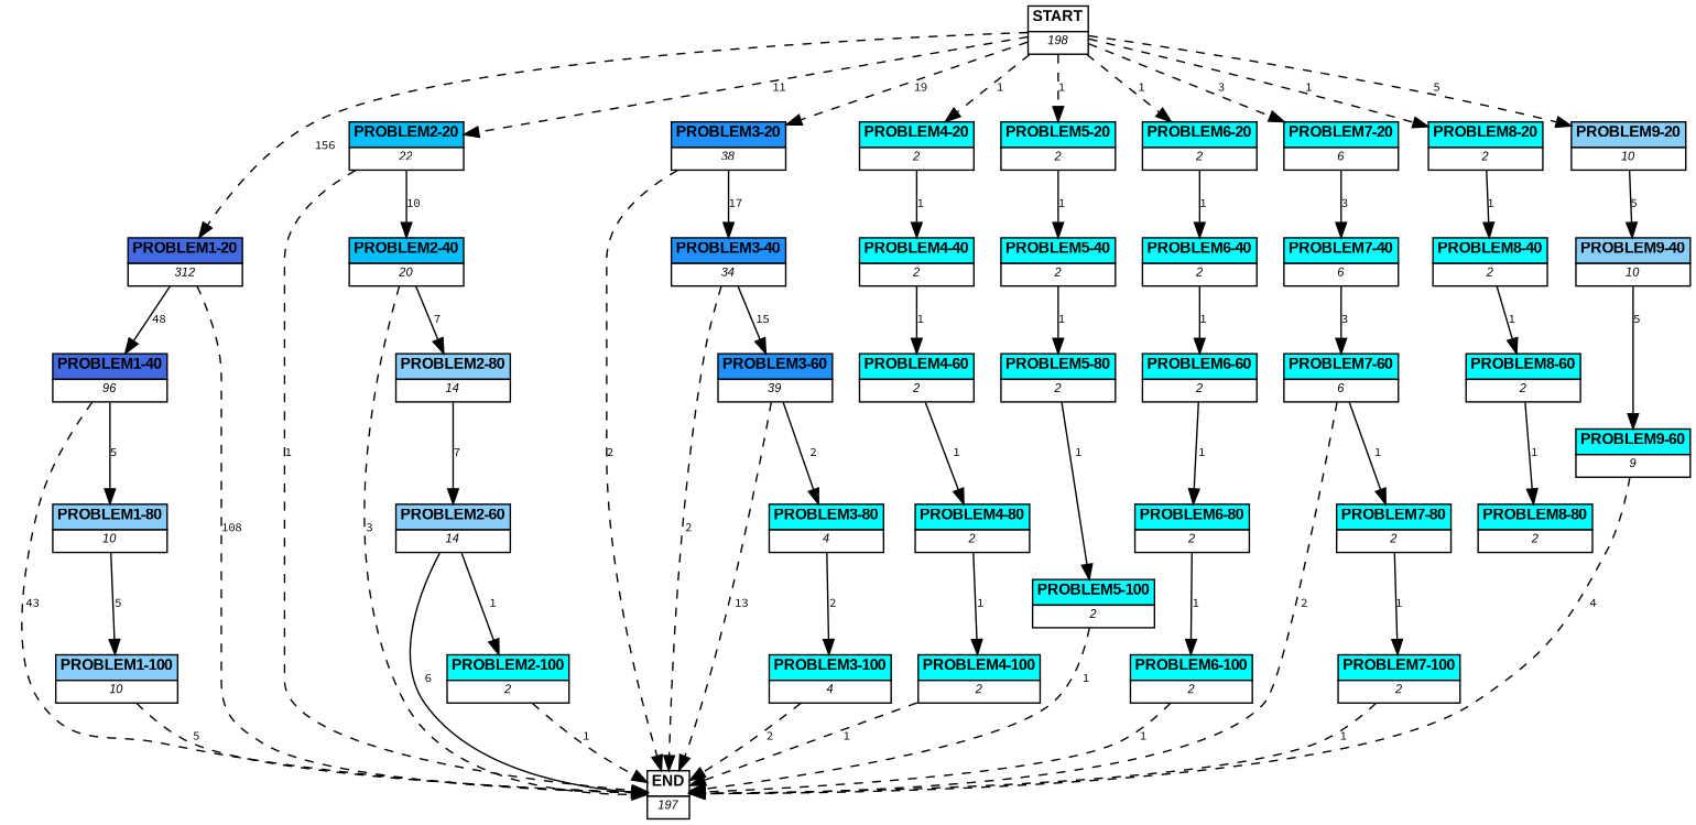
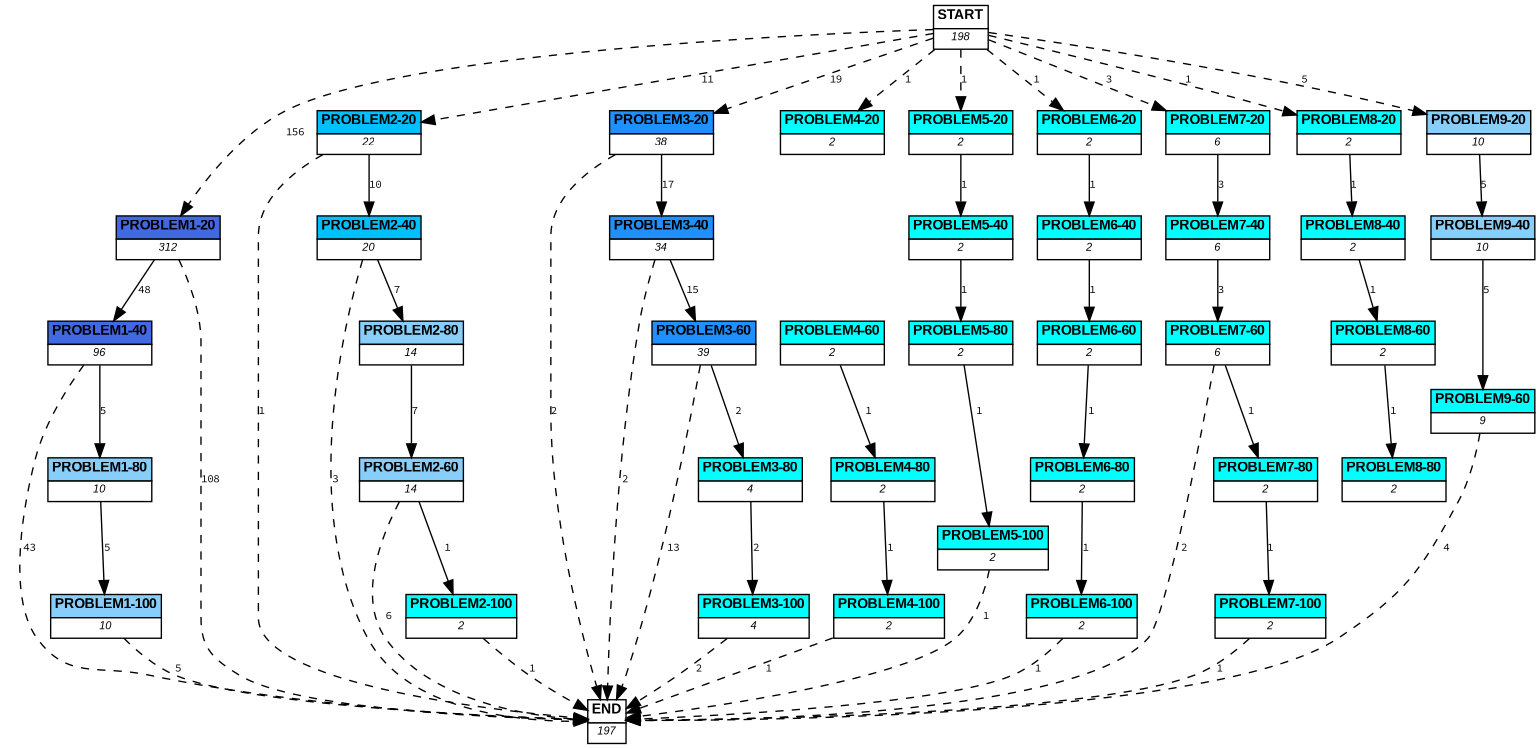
  digraph {
    fontname="Source Code Pro"
    node [fontname="Source Code Pro" shape=plain]
    edge [fontname="Source Code Pro" fontsize=8 labelfloat=false]
    n1 [label=<<table border="0" cellborder="1" cellspacing="0"><tr><td bgcolor="royalblue"><FONT face="Arial" POINT-SIZE="10"><b>PROBLEM1-20</b></FONT></td></tr><tr><td bgcolor="white"><FONT face="Arial" POINT-SIZE="8"><i>312</i></FONT></td></tr></table>>]
    n2 [label=<<table border="0" cellborder="1" cellspacing="0"><tr><td bgcolor="royalblue"><FONT face="Arial" POINT-SIZE="10"><b>PROBLEM1-40</b></FONT></td></tr><tr><td bgcolor="white"><FONT face="Arial" POINT-SIZE="8"><i>96</i></FONT></td></tr></table>>]
    n3 [label=<<table border="0" cellborder="1" cellspacing="0"><tr><td bgcolor="white"><FONT face="Arial" POINT-SIZE="10"><b>END</b></FONT></td></tr><tr><td bgcolor="white"><FONT face="Arial" POINT-SIZE="8"><i>197</i></FONT></td></tr></table>>]
    n4 [label=<<table border="0" cellborder="1" cellspacing="0"><tr><td bgcolor="lightskyblue"><FONT face="Arial" POINT-SIZE="10"><b>PROBLEM1-80</b></FONT></td></tr><tr><td bgcolor="white"><FONT face="Arial" POINT-SIZE="8"><i>10</i></FONT></td></tr></table>>]
    n5 [label=<<table border="0" cellborder="1" cellspacing="0"><tr><td bgcolor="lightskyblue"><FONT face="Arial" POINT-SIZE="10"><b>PROBLEM1-100</b></FONT></td></tr><tr><td bgcolor="white"><FONT face="Arial" POINT-SIZE="8"><i>10</i></FONT></td></tr></table>>]
    n6 [label=<<table border="0" cellborder="1" cellspacing="0"><tr><td bgcolor="deepskyblue"><FONT face="Arial" POINT-SIZE="10"><b>PROBLEM2-20</b></FONT></td></tr><tr><td bgcolor="white"><FONT face="Arial" POINT-SIZE="8"><i>22</i></FONT></td></tr></table>>]
    n7 [label=<<table border="0" cellborder="1" cellspacing="0"><tr><td bgcolor="deepskyblue"><FONT face="Arial" POINT-SIZE="10"><b>PROBLEM2-40</b></FONT></td></tr><tr><td bgcolor="white"><FONT face="Arial" POINT-SIZE="8"><i>20</i></FONT></td></tr></table>>]
    n8 [label=<<table border="0" cellborder="1" cellspacing="0"><tr><td bgcolor="lightskyblue"><FONT face="Arial" POINT-SIZE="10"><b>PROBLEM2-80</b></FONT></td></tr><tr><td bgcolor="white"><FONT face="Arial" POINT-SIZE="8"><i>14</i></FONT></td></tr></table>>]
    n9 [label=<<table border="0" cellborder="1" cellspacing="0"><tr><td bgcolor="lightskyblue"><FONT face="Arial" POINT-SIZE="10"><b>PROBLEM2-60</b></FONT></td></tr><tr><td bgcolor="white"><FONT face="Arial" POINT-SIZE="8"><i>14</i></FONT></td></tr></table>>]
    n10 [label=<<table border="0" cellborder="1" cellspacing="0"><tr><td bgcolor="aqua"><FONT face="Arial" POINT-SIZE="10"><b>PROBLEM2-100</b></FONT></td></tr><tr><td bgcolor="white"><FONT face="Arial" POINT-SIZE="8"><i>2</i></FONT></td></tr></table>>]
    n11 [label=<<table border="0" cellborder="1" cellspacing="0"><tr><td bgcolor="dodgerblue"><FONT face="Arial" POINT-SIZE="10"><b>PROBLEM3-20</b></FONT></td></tr><tr><td bgcolor="white"><FONT face="Arial" POINT-SIZE="8"><i>38</i></FONT></td></tr></table>>]
    n12 [label=<<table border="0" cellborder="1" cellspacing="0"><tr><td bgcolor="dodgerblue"><FONT face="Arial" POINT-SIZE="10"><b>PROBLEM3-40</b></FONT></td></tr><tr><td bgcolor="white"><FONT face="Arial" POINT-SIZE="8"><i>34</i></FONT></td></tr></table>>]
    n13 [label=<<table border="0" cellborder="1" cellspacing="0"><tr><td bgcolor="dodgerblue"><FONT face="Arial" POINT-SIZE="10"><b>PROBLEM3-60</b></FONT></td></tr><tr><td bgcolor="white"><FONT face="Arial" POINT-SIZE="8"><i>39</i></FONT></td></tr></table>>]
    n14 [label=<<table border="0" cellborder="1" cellspacing="0"><tr><td bgcolor="aqua"><FONT face="Arial" POINT-SIZE="10"><b>PROBLEM3-80</b></FONT></td></tr><tr><td bgcolor="white"><FONT face="Arial" POINT-SIZE="8"><i>4</i></FONT></td></tr></table>>]
    n15 [label=<<table border="0" cellborder="1" cellspacing="0"><tr><td bgcolor="aqua"><FONT face="Arial" POINT-SIZE="10"><b>PROBLEM3-100</b></FONT></td></tr><tr><td bgcolor="white"><FONT face="Arial" POINT-SIZE="8"><i>4</i></FONT></td></tr></table>>]
    n16 [label=<<table border="0" cellborder="1" cellspacing="0"><tr><td bgcolor="aqua"><FONT face="Arial" POINT-SIZE="10"><b>PROBLEM4-20</b></FONT></td></tr><tr><td bgcolor="white"><FONT face="Arial" POINT-SIZE="8"><i>2</i></FONT></td></tr></table>>]
-   n17 [label=<<table border="0" cellborder="1" cellspacing="0"><tr><td bgcolor="aqua"><FONT face="Arial" POINT-SIZE="10"><b>PROBLEM4-40</b></FONT></td></tr><tr><td bgcolor="white"><FONT face="Arial" POINT-SIZE="8"><i>2</i></FONT></td></tr></table>>]
    n18 [label=<<table border="0" cellborder="1" cellspacing="0"><tr><td bgcolor="aqua"><FONT face="Arial" POINT-SIZE="10"><b>PROBLEM4-60</b></FONT></td></tr><tr><td bgcolor="white"><FONT face="Arial" POINT-SIZE="8"><i>2</i></FONT></td></tr></table>>]
    n19 [label=<<table border="0" cellborder="1" cellspacing="0"><tr><td bgcolor="aqua"><FONT face="Arial" POINT-SIZE="10"><b>PROBLEM4-80</b></FONT></td></tr><tr><td bgcolor="white"><FONT face="Arial" POINT-SIZE="8"><i>2</i></FONT></td></tr></table>>]
    n20 [label=<<table border="0" cellborder="1" cellspacing="0"><tr><td bgcolor="aqua"><FONT face="Arial" POINT-SIZE="10"><b>PROBLEM4-100</b></FONT></td></tr><tr><td bgcolor="white"><FONT face="Arial" POINT-SIZE="8"><i>2</i></FONT></td></tr></table>>]
    n21 [label=<<table border="0" cellborder="1" cellspacing="0"><tr><td bgcolor="aqua"><FONT face="Arial" POINT-SIZE="10"><b>PROBLEM5-20</b></FONT></td></tr><tr><td bgcolor="white"><FONT face="Arial" POINT-SIZE="8"><i>2</i></FONT></td></tr></table>>]
    n22 [label=<<table border="0" cellborder="1" cellspacing="0"><tr><td bgcolor="aqua"><FONT face="Arial" POINT-SIZE="10"><b>PROBLEM5-40</b></FONT></td></tr><tr><td bgcolor="white"><FONT face="Arial" POINT-SIZE="8"><i>2</i></FONT></td></tr></table>>]
    n23 [label=<<table border="0" cellborder="1" cellspacing="0"><tr><td bgcolor="aqua"><FONT face="Arial" POINT-SIZE="10"><b>PROBLEM5-80</b></FONT></td></tr><tr><td bgcolor="white"><FONT face="Arial" POINT-SIZE="8"><i>2</i></FONT></td></tr></table>>]
    n24 [label=<<table border="0" cellborder="1" cellspacing="0"><tr><td bgcolor="aqua"><FONT face="Arial" POINT-SIZE="10"><b>PROBLEM5-100</b></FONT></td></tr><tr><td bgcolor="white"><FONT face="Arial" POINT-SIZE="8"><i>2</i></FONT></td></tr></table>>]
    n25 [label=<<table border="0" cellborder="1" cellspacing="0"><tr><td bgcolor="aqua"><FONT face="Arial" POINT-SIZE="10"><b>PROBLEM6-20</b></FONT></td></tr><tr><td bgcolor="white"><FONT face="Arial" POINT-SIZE="8"><i>2</i></FONT></td></tr></table>>]
    n26 [label=<<table border="0" cellborder="1" cellspacing="0"><tr><td bgcolor="aqua"><FONT face="Arial" POINT-SIZE="10"><b>PROBLEM6-40</b></FONT></td></tr><tr><td bgcolor="white"><FONT face="Arial" POINT-SIZE="8"><i>2</i></FONT></td></tr></table>>]
    n27 [label=<<table border="0" cellborder="1" cellspacing="0"><tr><td bgcolor="aqua"><FONT face="Arial" POINT-SIZE="10"><b>PROBLEM6-60</b></FONT></td></tr><tr><td bgcolor="white"><FONT face="Arial" POINT-SIZE="8"><i>2</i></FONT></td></tr></table>>]
    n28 [label=<<table border="0" cellborder="1" cellspacing="0"><tr><td bgcolor="aqua"><FONT face="Arial" POINT-SIZE="10"><b>PROBLEM6-80</b></FONT></td></tr><tr><td bgcolor="white"><FONT face="Arial" POINT-SIZE="8"><i>2</i></FONT></td></tr></table>>]
    n29 [label=<<table border="0" cellborder="1" cellspacing="0"><tr><td bgcolor="aqua"><FONT face="Arial" POINT-SIZE="10"><b>PROBLEM6-100</b></FONT></td></tr><tr><td bgcolor="white"><FONT face="Arial" POINT-SIZE="8"><i>2</i></FONT></td></tr></table>>]
    n30 [label=<<table border="0" cellborder="1" cellspacing="0"><tr><td bgcolor="aqua"><FONT face="Arial" POINT-SIZE="10"><b>PROBLEM7-20</b></FONT></td></tr><tr><td bgcolor="white"><FONT face="Arial" POINT-SIZE="8"><i>6</i></FONT></td></tr></table>>]
    n31 [label=<<table border="0" cellborder="1" cellspacing="0"><tr><td bgcolor="aqua"><FONT face="Arial" POINT-SIZE="10"><b>PROBLEM7-40</b></FONT></td></tr><tr><td bgcolor="white"><FONT face="Arial" POINT-SIZE="8"><i>6</i></FONT></td></tr></table>>]
    n32 [label=<<table border="0" cellborder="1" cellspacing="0"><tr><td bgcolor="aqua"><FONT face="Arial" POINT-SIZE="10"><b>PROBLEM7-60</b></FONT></td></tr><tr><td bgcolor="white"><FONT face="Arial" POINT-SIZE="8"><i>6</i></FONT></td></tr></table>>]
    n33 [label=<<table border="0" cellborder="1" cellspacing="0"><tr><td bgcolor="aqua"><FONT face="Arial" POINT-SIZE="10"><b>PROBLEM7-80</b></FONT></td></tr><tr><td bgcolor="white"><FONT face="Arial" POINT-SIZE="8"><i>2</i></FONT></td></tr></table>>]
    n34 [label=<<table border="0" cellborder="1" cellspacing="0"><tr><td bgcolor="aqua"><FONT face="Arial" POINT-SIZE="10"><b>PROBLEM7-100</b></FONT></td></tr><tr><td bgcolor="white"><FONT face="Arial" POINT-SIZE="8"><i>2</i></FONT></td></tr></table>>]
    n35 [label=<<table border="0" cellborder="1" cellspacing="0"><tr><td bgcolor="aqua"><FONT face="Arial" POINT-SIZE="10"><b>PROBLEM8-20</b></FONT></td></tr><tr><td bgcolor="white"><FONT face="Arial" POINT-SIZE="8"><i>2</i></FONT></td></tr></table>>]
    n36 [label=<<table border="0" cellborder="1" cellspacing="0"><tr><td bgcolor="aqua"><FONT face="Arial" POINT-SIZE="10"><b>PROBLEM8-40</b></FONT></td></tr><tr><td bgcolor="white"><FONT face="Arial" POINT-SIZE="8"><i>2</i></FONT></td></tr></table>>]
    n37 [label=<<table border="0" cellborder="1" cellspacing="0"><tr><td bgcolor="aqua"><FONT face="Arial" POINT-SIZE="10"><b>PROBLEM8-60</b></FONT></td></tr><tr><td bgcolor="white"><FONT face="Arial" POINT-SIZE="8"><i>2</i></FONT></td></tr></table>>]
    n38 [label=<<table border="0" cellborder="1" cellspacing="0"><tr><td bgcolor="aqua"><FONT face="Arial" POINT-SIZE="10"><b>PROBLEM8-80</b></FONT></td></tr><tr><td bgcolor="white"><FONT face="Arial" POINT-SIZE="8"><i>2</i></FONT></td></tr></table>>]
    n39 [label=<<table border="0" cellborder="1" cellspacing="0"><tr><td bgcolor="lightskyblue"><FONT face="Arial" POINT-SIZE="10"><b>PROBLEM9-20</b></FONT></td></tr><tr><td bgcolor="white"><FONT face="Arial" POINT-SIZE="8"><i>10</i></FONT></td></tr></table>>]
    n40 [label=<<table border="0" cellborder="1" cellspacing="0"><tr><td bgcolor="lightskyblue"><FONT face="Arial" POINT-SIZE="10"><b>PROBLEM9-40</b></FONT></td></tr><tr><td bgcolor="white"><FONT face="Arial" POINT-SIZE="8"><i>10</i></FONT></td></tr></table>>]
    n41 [label=<<table border="0" cellborder="1" cellspacing="0"><tr><td bgcolor="aqua"><FONT face="Arial" POINT-SIZE="10"><b>PROBLEM9-60</b></FONT></td></tr><tr><td bgcolor="white"><FONT face="Arial" POINT-SIZE="8"><i>9</i></FONT></td></tr></table>>]
    n42 [label=<<table border="0" cellborder="1" cellspacing="0"><tr><td bgcolor="white"><FONT face="Arial" POINT-SIZE="10"><b>START</b></FONT></td></tr><tr><td bgcolor="white"><FONT face="Arial" POINT-SIZE="8"><i>198</i></FONT></td></tr></table>>]
    n1 -> n2 [label=48]
    n1 -> n3 [label=108 style=dashed]
    n2 -> n3 [label=43 style=dashed]
    n2 -> n4 [label=5]
    n4 -> n5 [label=5]
    n5 -> n3 [label=5 style=dashed]
    n6 -> n3 [label=1 style=dashed]
    n6 -> n7 [label=10]
    n7 -> n3 [label=3 style=dashed]
    n7 -> n8 [label=7]
    n8 -> n9 [label=7]
-   n9 -> n3 [label=6 style=solid]
+   n9 -> n3 [label=6 style=dashed]
    n9 -> n10 [label=1]
    n10 -> n3 [label=1 style=dashed]
    n11 -> n3 [label=2 style=dashed]
    n11 -> n12 [label=17]
    n12 -> n3 [label=2 style=dashed]
    n12 -> n13 [label=15]
    n13 -> n3 [label=13 style=dashed]
    n13 -> n14 [label=2]
    n14 -> n15 [label=2]
    n15 -> n3 [label=2 style=dashed]
-   n16 -> n17 [label=1]
-   n17 -> n18 [label=1]
    n18 -> n19 [label=1]
    n19 -> n20 [label=1]
    n20 -> n3 [label=1 style=dashed]
    n21 -> n22 [label=1]
    n22 -> n23 [label=1]
    n23 -> n24 [label=1]
    n24 -> n3 [label=1 style=dashed]
    n25 -> n26 [label=1]
    n26 -> n27 [label=1]
    n27 -> n28 [label=1]
    n28 -> n29 [label=1]
    n29 -> n3 [label=1 style=dashed]
    n30 -> n31 [label=3]
    n31 -> n32 [label=3]
    n32 -> n3 [label=2 style=dashed]
    n32 -> n33 [label=1]
    n33 -> n34 [label=1]
    n34 -> n3 [label=1 style=dashed]
    n35 -> n36 [label=1]
    n36 -> n37 [label=1]
    n37 -> n38 [label=1]
    n39 -> n40 [label=5]
    n40 -> n41 [label=5]
    n41 -> n3 [label=4 style=dashed]
    n42 -> n1 [label=156 style=dashed]
    n42 -> n6 [label=11 style=dashed]
    n42 -> n11 [label=19 style=dashed]
    n42 -> n16 [label=1 style=dashed]
    n42 -> n21 [label=1 style=dashed]
    n42 -> n25 [label=1 style=dashed]
    n42 -> n30 [label=3 style=dashed]
    n42 -> n35 [label=1 style=dashed]
    n42 -> n39 [label=5 style=dashed]
  }
